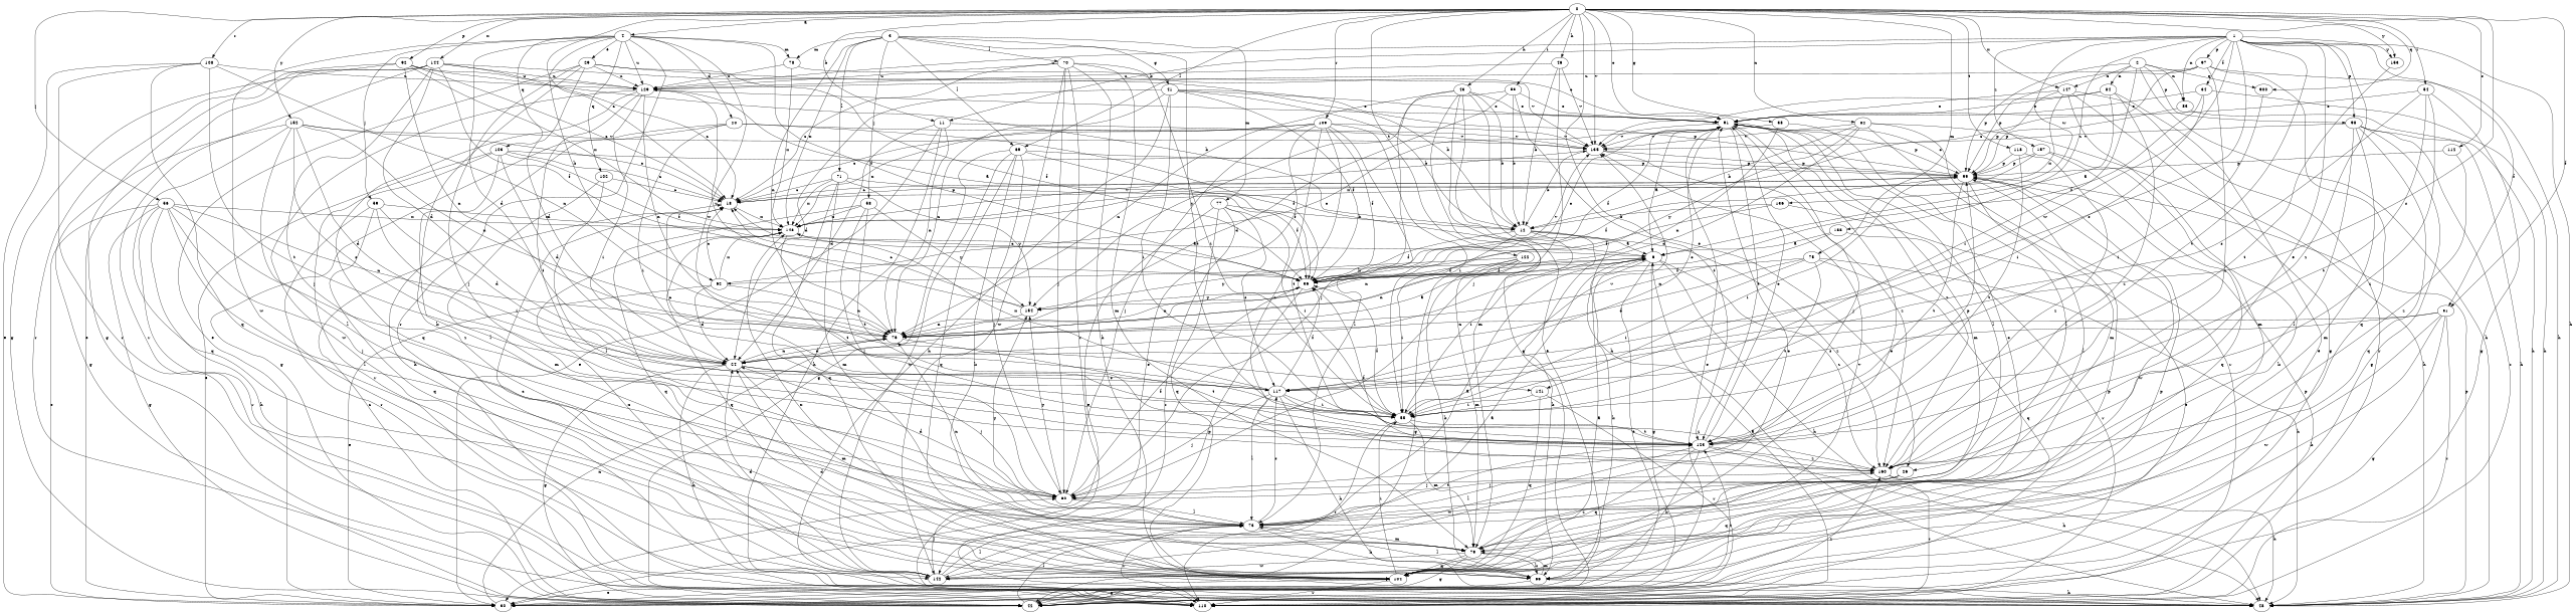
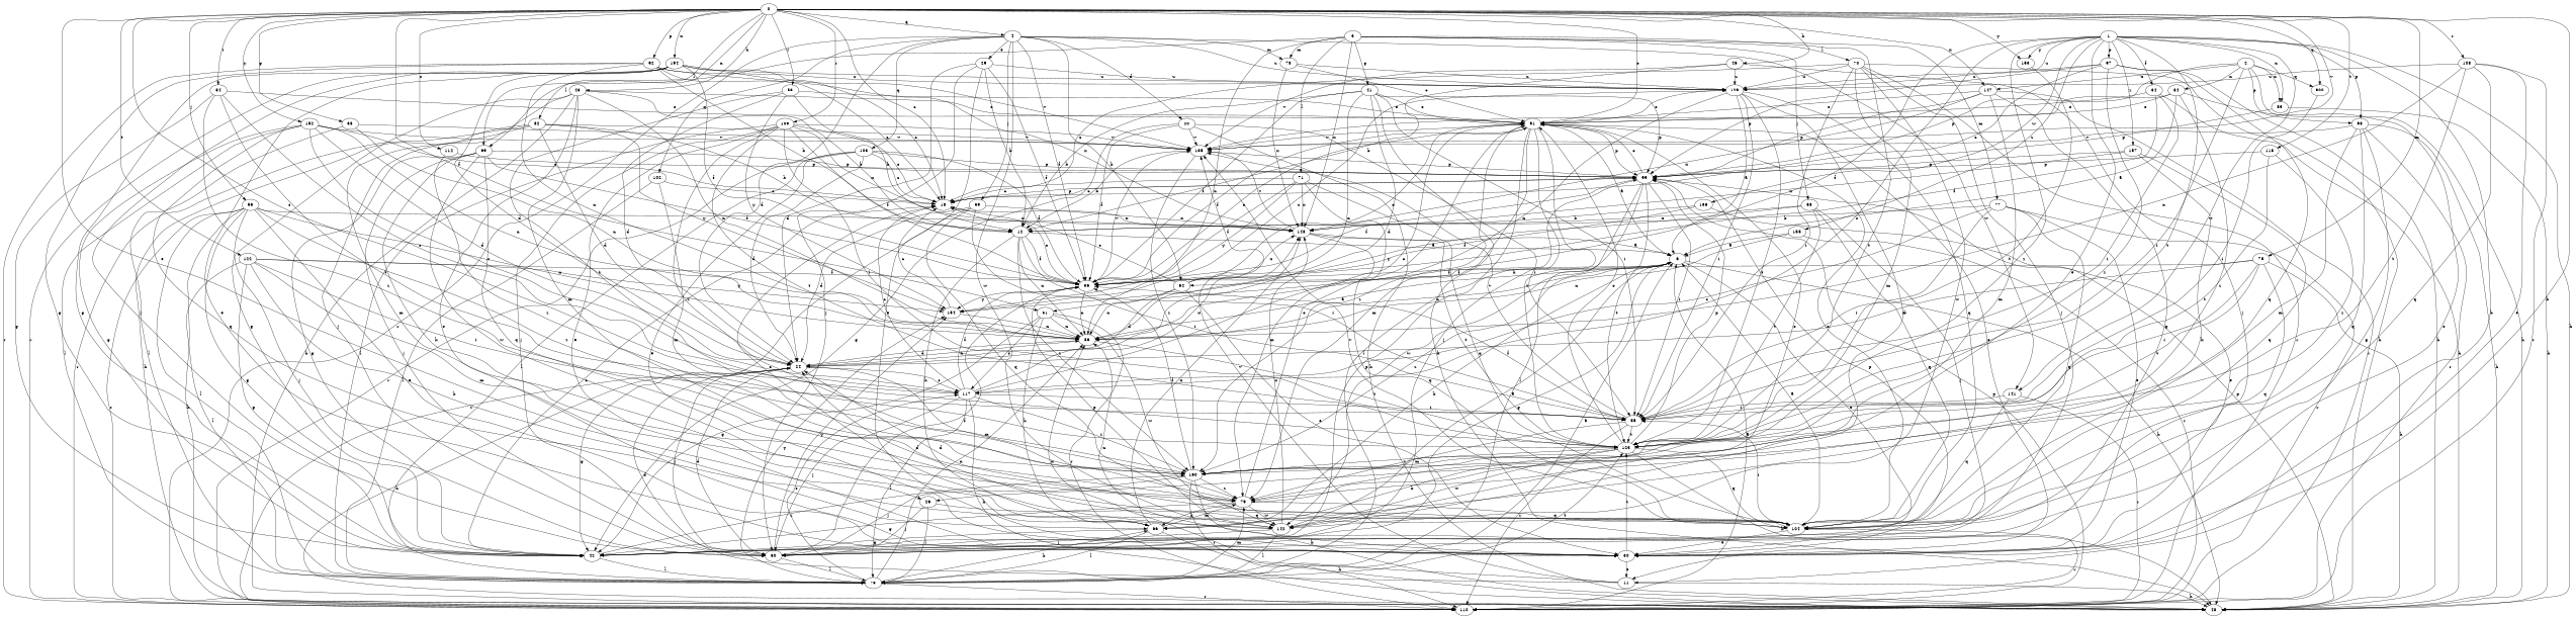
  strict digraph {
    0
    4
    11
    18
    26
    31
    38
    43
    46
    53
    54
    56
    69
    75
    82
    91
    92
    n18 [label=900]
    108
    109
    112
    117
    118
    122
    135
-   144
+   144 [label=194]
    147
    152
    153
    129
    141
    78
    20
    24
    29
    36
    59
    62
    102
    103
    110
    142
    48
-   86 [label=76]
+   86
    30
    99
    148
    60
    73
    104
    42
    66
    12
    79
    123
    154
    160
    55
    6
    1
    34
    83
    97
    98
    136
    155
    157
    2
    84
    3
    41
    58
    70
    71
    77
    0 -> 4 [label=a]
    0 -> 11 [label=b]
    0 -> 18 [label=c]
    0 -> 26 [label=e]
    0 -> 31 [label=f]
    0 -> 38 [label=g]
    0 -> 43 [label=h]
    0 -> 46 [label=h]
    0 -> 53 [label=i]
    0 -> 54 [label=i]
    0 -> 56 [label=j]
    0 -> 69 [label=l]
    0 -> 75 [label=m]
    0 -> 82 [label=n]
    0 -> 91 [label=o]
    0 -> 92 [label=p]
    0 -> n18 [label=q]
    0 -> 108 [label=r]
    0 -> 109 [label=r]
    0 -> 112 [label=s]
    0 -> 117 [label=s]
    0 -> 118 [label=t]
    0 -> 122 [label=t]
    0 -> 135 [label=v]
    0 -> 144 [label=x]
    0 -> 147 [label=x]
    0 -> 152 [label=y]
    0 -> 153 [label=y]
    4 -> 129 [label=u]
    4 -> 141 [label=w]
    4 -> 78 [label=m]
    4 -> 20 [label=d]
    4 -> 24 [label=d]
    4 -> 29 [label=e]
    4 -> 36 [label=f]
    4 -> 59 [label=j]
    4 -> 62 [label=k]
    4 -> 102 [label=q]
    4 -> 103 [label=q]
    4 -> 110 [label=r]
    4 -> 142 [label=w]
    11 -> 135 [label=v]
    11 -> 24 [label=d]
    11 -> 48 [label=h]
    11 -> 86 [label=n]
-   11 -> 30 [label=e]
+   30 -> 11 [label=e]
    18 -> 99 [label=p]
    18 -> 148 [label=x]
    26 -> 60 [label=j]
    26 -> 73 [label=l]
    26 -> 104 [label=q]
    31 -> 117 [label=s]
    31 -> 110 [label=r]
    31 -> 142 [label=w]
    31 -> 86 [label=n]
    31 -> 42 [label=g]
    31 -> 66 [label=k]
    38 -> 135 [label=v]
    38 -> 86 [label=n]
    38 -> 73 [label=l]
    43 -> 91 [label=o]
    43 -> 48 [label=h]
    43 -> 86 [label=n]
    43 -> 30 [label=e]
    43 -> 60 [label=j]
    43 -> 42 [label=g]
    43 -> 12 [label=b]
    43 -> 79 [label=m]
    46 -> 135 [label=v]
    46 -> 129 [label=u]
    46 -> 60 [label=j]
    46 -> 12 [label=b]
    53 -> 91 [label=o]
    53 -> 24 [label=d]
    53 -> 12 [label=b]
    53 -> 123 [label=t]
    53 -> 154 [label=y]
    54 -> 91 [label=o]
    54 -> 117 [label=s]
    54 -> 42 [label=g]
    54 -> 123 [label=t]
    54 -> 160 [label=z]
    56 -> 110 [label=r]
    56 -> 48 [label=h]
    56 -> 86 [label=n]
    56 -> 30 [label=e]
    56 -> 148 [label=x]
    56 -> 60 [label=j]
    56 -> 73 [label=l]
    56 -> 42 [label=g]
    56 -> 160 [label=z]
    69 -> 36 [label=f]
    69 -> 142 [label=w]
    69 -> 99 [label=p]
    69 -> 60 [label=j]
    69 -> 104 [label=q]
    69 -> 42 [label=g]
    69 -> 66 [label=k]
    75 -> 24 [label=d]
    75 -> 36 [label=f]
    75 -> 48 [label=h]
    75 -> 104 [label=q]
    75 -> 123 [label=t]
    75 -> 55 [label=i]
    82 -> 135 [label=v]
    82 -> 24 [label=d]
    82 -> 110 [label=r]
    82 -> 48 [label=h]
    82 -> 12 [label=b]
    82 -> 79 [label=m]
    82 -> 154 [label=y]
    91 -> 135 [label=v]
    91 -> 36 [label=f]
    91 -> 30 [label=e]
    91 -> 99 [label=p]
    91 -> 60 [label=j]
    91 -> 73 [label=l]
    91 -> 79 [label=m]
    91 -> 123 [label=t]
    91 -> 160 [label=z]
    91 -> 6 [label=a]
    92 -> 18 [label=c]
    92 -> 129 [label=u]
    92 -> 110 [label=r]
    92 -> 86 [label=n]
    92 -> 148 [label=x]
    92 -> 42 [label=g]
    92 -> 12 [label=b]
    n18 -> 55 [label=i]
    108 -> 129 [label=u]
    108 -> 110 [label=r]
    108 -> 86 [label=n]
    108 -> 30 [label=e]
    108 -> 104 [label=q]
    108 -> 123 [label=t]
    109 -> 18 [label=c]
    109 -> 135 [label=v]
    109 -> 36 [label=f]
    109 -> 30 [label=e]
    109 -> 148 [label=x]
    109 -> 60 [label=j]
    109 -> 73 [label=l]
    109 -> 123 [label=t]
    109 -> 160 [label=z]
    109 -> 55 [label=i]
    112 -> 99 [label=p]
    112 -> 160 [label=z]
    117 -> 18 [label=c]
    117 -> 91 [label=o]
    117 -> 36 [label=f]
    117 -> 48 [label=h]
    117 -> 148 [label=x]
    117 -> 60 [label=j]
    117 -> 73 [label=l]
    117 -> 160 [label=z]
    117 -> 55 [label=i]
    118 -> 99 [label=p]
    118 -> 123 [label=t]
    118 -> 160 [label=z]
    122 -> 36 [label=f]
-   98 -> 73 [label=l]
+   122 -> 73 [label=l]
    122 -> 42 [label=g]
    122 -> 66 [label=k]
    122 -> 79 [label=m]
    122 -> 154 [label=y]
    122 -> 55 [label=i]
    135 -> 99 [label=p]
    135 -> 12 [label=b]
    135 -> 160 [label=z]
    144 -> 18 [label=c]
    144 -> 135 [label=v]
    144 -> 129 [label=u]
    144 -> 24 [label=d]
    144 -> 36 [label=f]
    144 -> 110 [label=r]
    144 -> 30 [label=e]
    144 -> 60 [label=j]
    144 -> 42 [label=g]
    147 -> 91 [label=o]
    147 -> 110 [label=r]
    147 -> 99 [label=p]
    147 -> 148 [label=x]
    147 -> 42 [label=g]
    147 -> 79 [label=m]
    152 -> 18 [label=c]
    152 -> 117 [label=s]
    152 -> 135 [label=v]
    152 -> 24 [label=d]
    152 -> 86 [label=n]
    152 -> 73 [label=l]
    152 -> 104 [label=q]
    152 -> 42 [label=g]
    153 -> 123 [label=t]
    129 -> 91 [label=o]
    129 -> 142 [label=w]
    129 -> 86 [label=n]
    129 -> 104 [label=q]
    129 -> 123 [label=t]
    129 -> 55 [label=i]
    129 -> 6 [label=a]
    141 -> 110 [label=r]
    141 -> 104 [label=q]
    141 -> 55 [label=i]
    78 -> 91 [label=o]
    78 -> 129 [label=u]
    78 -> 148 [label=x]
    20 -> 135 [label=v]
    20 -> 36 [label=f]
    20 -> 48 [label=h]
    20 -> 42 [label=g]
    20 -> 55 [label=i]
    24 -> 117 [label=s]
    24 -> 48 [label=h]
    24 -> 86 [label=n]
    24 -> 60 [label=j]
    24 -> 42 [label=g]
    24 -> 79 [label=m]
    29 -> 129 [label=u]
    29 -> 24 [label=d]
    29 -> 36 [label=f]
    29 -> 30 [label=e]
    29 -> 60 [label=j]
-   29 -> 66 [label=k]
    29 -> 12 [label=b]
    36 -> 18 [label=c]
    36 -> 91 [label=o]
    36 -> 135 [label=v]
    36 -> 142 [label=p]
    36 -> 86 [label=n]
    36 -> 154 [label=y]
    59 -> 24 [label=d]
    59 -> 110 [label=r]
    59 -> 148 [label=x]
    59 -> 104 [label=q]
    59 -> 55 [label=i]
    62 -> 18 [label=c]
    62 -> 91 [label=o]
    62 -> 24 [label=d]
    62 -> 86 [label=n]
    62 -> 30 [label=e]
    62 -> 148 [label=x]
    102 -> 18 [label=c]
    102 -> 73 [label=l]
    102 -> 79 [label=m]
    103 -> 18 [label=c]
    103 -> 24 [label=d]
    103 -> 36 [label=f]
    103 -> 110 [label=r]
    103 -> 30 [label=e]
    103 -> 99 [label=p]
    103 -> 73 [label=l]
    110 -> 99 [label=p]
    110 -> 6 [label=a]
    142 -> 18 [label=c]
    142 -> 91 [label=o]
    142 -> 24 [label=d]
    142 -> 148 [label=x]
    142 -> 60 [label=j]
    142 -> 73 [label=l]
    142 -> 6 [label=a]
    48 -> 99 [label=p]
    86 -> 24 [label=d]
    86 -> 123 [label=t]
    86 -> 6 [label=a]
    30 -> 86 [label=n]
    30 -> 99 [label=p]
    30 -> 123 [label=t]
    99 -> 18 [label=c]
    99 -> 91 [label=o]
    99 -> 36 [label=f]
    99 -> 142 [label=w]
    99 -> 73 [label=l]
    99 -> 123 [label=t]
    99 -> 55 [label=i]
    148 -> 135 [label=v]
    148 -> 104 [label=q]
    148 -> 123 [label=t]
    148 -> 6 [label=a]
    60 -> 24 [label=d]
    60 -> 36 [label=f]
    60 -> 73 [label=l]
    60 -> 154 [label=y]
    73 -> 117 [label=s]
    73 -> 110 [label=r]
    73 -> 86 [label=n]
    73 -> 66 [label=k]
    73 -> 79 [label=m]
    73 -> 123 [label=t]
    73 -> 154 [label=y]
    73 -> 6 [label=a]
    104 -> 91 [label=o]
    104 -> 135 [label=v]
    104 -> 24 [label=d]
    104 -> 110 [label=r]
    104 -> 30 [label=e]
    104 -> 55 [label=i]
    104 -> 6 [label=a]
    42 -> 18 [label=c]
    42 -> 99 [label=p]
    42 -> 73 [label=l]
    42 -> 160 [label=z]
    66 -> 48 [label=h]
    66 -> 148 [label=x]
    66 -> 73 [label=l]
    66 -> 42 [label=g]
    66 -> 79 [label=m]
    12 -> 36 [label=f]
    12 -> 86 [label=n]
    12 -> 66 [label=k]
    12 -> 160 [label=z]
    12 -> 55 [label=i]
    12 -> 6 [label=a]
    79 -> 91 [label=o]
    79 -> 142 [label=w]
    79 -> 104 [label=q]
    79 -> 42 [label=g]
    79 -> 66 [label=k]
-   79 -> 160 [label=z]
+   160 -> 79 [label=z]
    123 -> 91 [label=o]
    123 -> 142 [label=w]
    123 -> 48 [label=h]
    123 -> 99 [label=p]
    123 -> 104 [label=q]
    123 -> 66 [label=k]
    123 -> 160 [label=z]
    154 -> 18 [label=c]
    154 -> 129 [label=u]
    154 -> 86 [label=n]
    160 -> 36 [label=f]
    160 -> 110 [label=r]
    160 -> 48 [label=h]
    160 -> 60 [label=j]
    55 -> 135 [label=v]
    55 -> 36 [label=f]
    55 -> 110 [label=r]
    55 -> 79 [label=m]
    55 -> 123 [label=t]
    6 -> 36 [label=f]
    6 -> 62 [label=k]
    6 -> 48 [label=h]
    6 -> 86 [label=n]
    6 -> 30 [label=e]
    6 -> 42 [label=g]
    6 -> 66 [label=k]
    6 -> 160 [label=z]
    1 -> 11 [label=b]
    1 -> 26 [label=e]
    1 -> 31 [label=f]
    1 -> 117 [label=s]
    1 -> 153 [label=y]
    1 -> 129 [label=u]
    1 -> 141 [label=w]
    1 -> 48 [label=h]
    1 -> 123 [label=t]
    1 -> 160 [label=z]
    1 -> 34 [label=f]
    1 -> 83 [label=n]
    1 -> 97 [label=p]
    1 -> 98 [label=p]
    1 -> 136 [label=w]
    1 -> 155 [label=z]
    1 -> 157 [label=z]
    34 -> 91 [label=o]
    34 -> 36 [label=f]
    34 -> 48 [label=h]
    34 -> 55 [label=i]
    83 -> 48 [label=h]
    83 -> 99 [label=p]
    97 -> 18 [label=c]
    97 -> 129 [label=u]
    97 -> 48 [label=h]
    97 -> 99 [label=p]
    97 -> 104 [label=q]
    97 -> 160 [label=z]
    98 -> 135 [label=v]
    98 -> 110 [label=r]
    98 -> 48 [label=h]
    98 -> 104 [label=q]
    98 -> 42 [label=g]
    98 -> 79 [label=m]
    136 -> 36 [label=f]
    136 -> 30 [label=e]
    136 -> 12 [label=b]
    155 -> 110 [label=r]
    155 -> 86 [label=n]
    155 -> 6 [label=a]
    157 -> 99 [label=p]
    157 -> 148 [label=x]
    157 -> 104 [label=q]
    157 -> 66 [label=k]
    2 -> n18 [label=q]
    2 -> 147 [label=x]
    2 -> 48 [label=h]
    2 -> 99 [label=p]
    2 -> 55 [label=i]
    2 -> 83 [label=n]
    2 -> 98 [label=p]
    2 -> 84 [label=n]
    84 -> 91 [label=o]
    84 -> 135 [label=v]
    84 -> 30 [label=e]
    84 -> 160 [label=z]
    84 -> 6 [label=a]
    3 -> 69 [label=l]
    3 -> 78 [label=m]
    3 -> 86 [label=n]
    3 -> 148 [label=x]
    3 -> 123 [label=t]
    3 -> 41 [label=g]
    3 -> 58 [label=j]
    3 -> 70 [label=l]
    3 -> 71 [label=l]
    3 -> 77 [label=m]
    41 -> 91 [label=o]
    41 -> 24 [label=d]
    41 -> 36 [label=f]
    41 -> 48 [label=h]
    41 -> 86 [label=n]
    41 -> 99 [label=p]
    41 -> 12 [label=b]
    41 -> 55 [label=i]
    58 -> 148 [label=x]
    58 -> 60 [label=j]
    58 -> 104 [label=q]
    58 -> 123 [label=t]
    58 -> 154 [label=y]
    70 -> 18 [label=c]
    70 -> 129 [label=u]
    70 -> 110 [label=r]
    70 -> 142 [label=w]
    70 -> 48 [label=h]
    70 -> 60 [label=j]
    70 -> 79 [label=m]
    70 -> 55 [label=i]
    71 -> 18 [label=c]
    71 -> 36 [label=f]
    71 -> 148 [label=x]
    71 -> 104 [label=q]
    71 -> 79 [label=m]
    71 -> 154 [label=y]
    77 -> 117 [label=s]
    77 -> 110 [label=r]
    77 -> 30 [label=e]
    77 -> 104 [label=q]
    77 -> 12 [label=b]
    77 -> 55 [label=i]
  }
